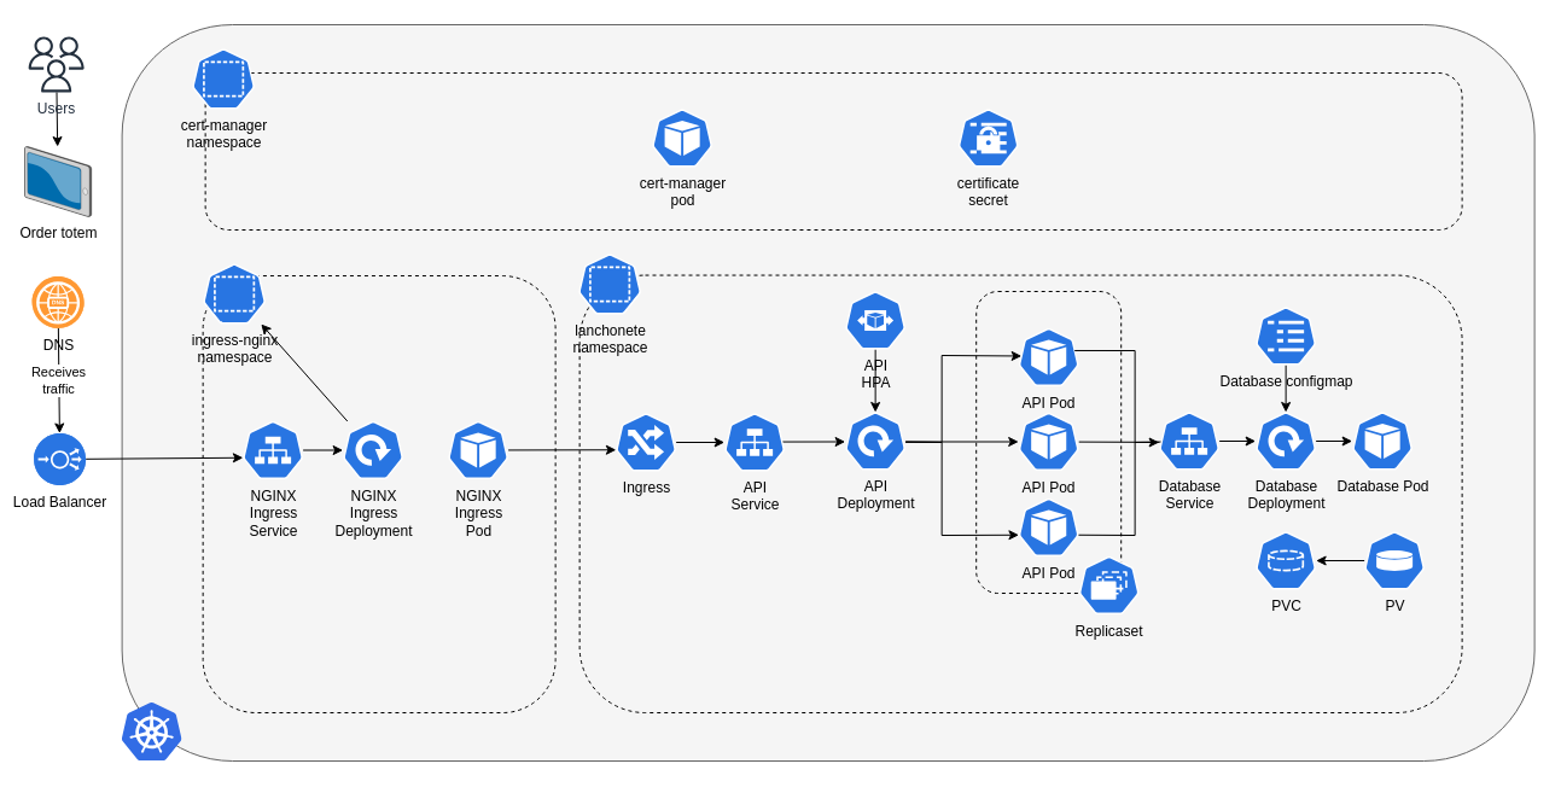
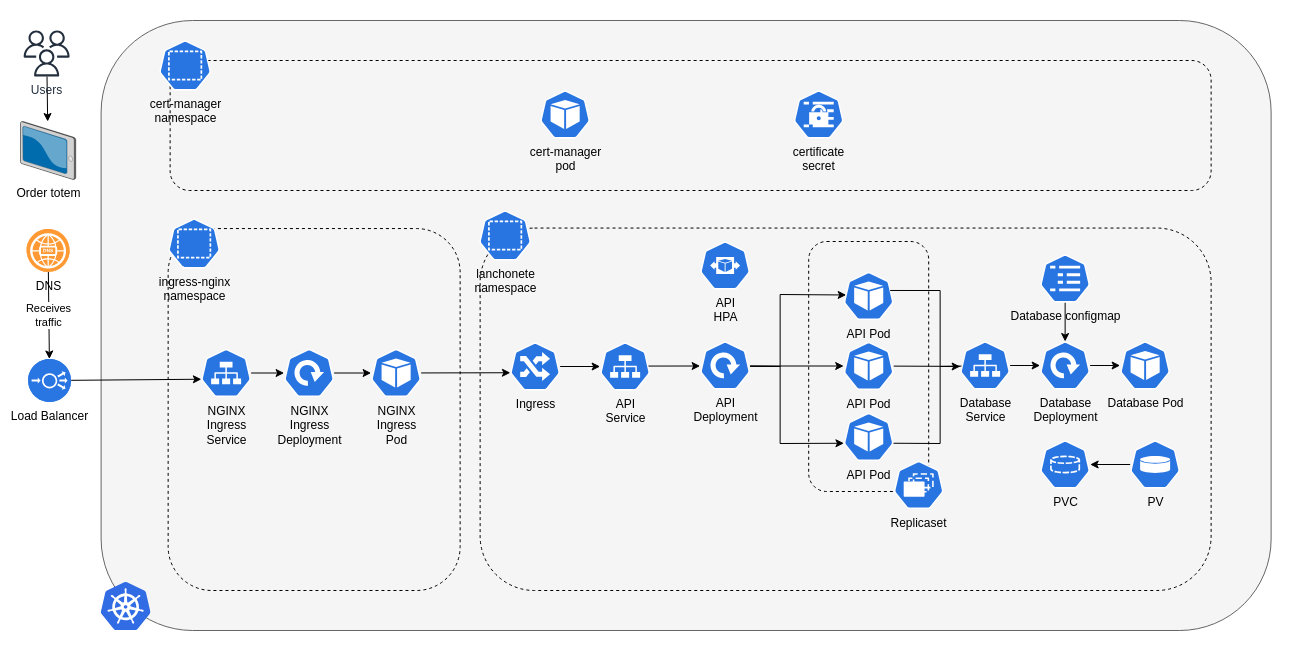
  <mxCell id="0" />
  <mxCell id="1" parent="0" />
  <mxCell id="2" value="" style="rounded=1;whiteSpace=wrap;html=1;fillColor=#f5f5f5;strokeColor=#666666;movable=1;resizable=1;rotatable=1;deletable=1;editable=1;connectable=1;fontColor=#333333;" parent="1" vertex="1"><mxGeometry x="100.62" y="20" width="1170" height="610" as="geometry" /></mxCell>
  <mxCell id="3" value="" style="rounded=1;whiteSpace=wrap;html=1;fillColor=none;strokeColor=#000000;dashed=1;" parent="1" vertex="1"><mxGeometry x="479.63" y="227.55" width="730.99" height="362.45" as="geometry" /></mxCell>
  <mxCell id="4" style="edgeStyle=none;rounded=0;html=1;entryX=0.005;entryY=0.63;entryDx=0;entryDy=0;entryPerimeter=0;startArrow=none;startFill=0;endArrow=classic;endFill=1;" parent="1" source="5" target="36" edge="1"><mxGeometry relative="1" as="geometry" /></mxCell>
  <mxCell id="5" value="Load Balancer" style="fillColor=#2975e2;verticalLabelPosition=bottom;sketch=0;html=1;strokeColor=#ffffff;verticalAlign=top;align=center;points=[[0.145,0.145,0],[0.5,0,0],[0.855,0.145,0],[1,0.5,0],[0.855,0.855,0],[0.5,1,0],[0.145,0.855,0],[0,0.5,0]];pointerEvents=1;shape=mxgraph.cisco_safe.compositeIcon;bgIcon=ellipse;resIcon=mxgraph.cisco_safe.capability.load_balancer;" parent="1" vertex="1"><mxGeometry x="27.62" y="358.5" width="43" height="43" as="geometry" /></mxCell>
  <mxCell id="6" value="" style="rounded=1;whiteSpace=wrap;html=1;fillColor=none;strokeColor=#000000;dashed=1;" parent="1" vertex="1"><mxGeometry x="808.2" y="241" width="120" height="250" as="geometry" /></mxCell>
  <mxCell id="7" value="API Pod" style="sketch=0;html=1;dashed=0;whitespace=wrap;fillColor=#2875E2;strokeColor=#ffffff;points=[[0.005,0.63,0],[0.1,0.2,0],[0.9,0.2,0],[0.5,0,0],[0.995,0.63,0],[0.72,0.99,0],[0.5,1,0],[0.28,0.99,0]];verticalLabelPosition=bottom;align=center;verticalAlign=top;shape=mxgraph.kubernetes.icon;prIcon=pod" parent="1" vertex="1"><mxGeometry x="843.2" y="412.5" width="50" height="48" as="geometry" /></mxCell>
  <mxCell id="8" value="API Pod" style="sketch=0;html=1;dashed=0;whitespace=wrap;fillColor=#2875E2;strokeColor=#ffffff;points=[[0.005,0.63,0],[0.1,0.2,0],[0.9,0.2,0],[0.5,0,0],[0.995,0.63,0],[0.72,0.99,0],[0.5,1,0],[0.28,0.99,0]];verticalLabelPosition=bottom;align=center;verticalAlign=top;shape=mxgraph.kubernetes.icon;prIcon=pod" parent="1" vertex="1"><mxGeometry x="843.2" y="271.5" width="50" height="48" as="geometry" /></mxCell>
- <mxCell id="9" value="" style="edgeStyle=none;rounded=0;html=1;startArrow=none;startFill=0;endArrow=classic;endFill=1;" parent="1" source="10" target="11" edge="1"><mxGeometry relative="1" as="geometry" /></mxCell>
  <mxCell id="10" value="API&lt;br&gt;HPA" style="sketch=0;html=1;dashed=0;whitespace=wrap;fillColor=#2875E2;strokeColor=#ffffff;points=[[0.005,0.63,0],[0.1,0.2,0],[0.9,0.2,0],[0.5,0,0],[0.995,0.63,0],[0.72,0.99,0],[0.5,1,0],[0.28,0.99,0]];verticalLabelPosition=bottom;align=center;verticalAlign=top;shape=mxgraph.kubernetes.icon;prIcon=hpa" parent="1" vertex="1"><mxGeometry x="699.63" y="241" width="50" height="48" as="geometry" /></mxCell>
  <mxCell id="11" value="API&lt;br&gt;Deployment" style="sketch=0;html=1;dashed=0;whitespace=wrap;fillColor=#2875E2;strokeColor=#ffffff;points=[[0.005,0.63,0],[0.1,0.2,0],[0.9,0.2,0],[0.5,0,0],[0.995,0.63,0],[0.72,0.99,0],[0.5,1,0],[0.28,0.99,0]];verticalLabelPosition=bottom;align=center;verticalAlign=top;shape=mxgraph.kubernetes.icon;prIcon=deploy" parent="1" vertex="1"><mxGeometry x="699.63" y="341" width="50" height="48" as="geometry" /></mxCell>
  <mxCell id="12" value="" style="edgeStyle=none;html=1;" parent="1" target="18" edge="1"><mxGeometry relative="1" as="geometry"><mxPoint x="749.63" y="365.5" as="sourcePoint" /></mxGeometry></mxCell>
  <mxCell id="13" style="edgeStyle=none;html=1;entryX=0.05;entryY=0.479;entryDx=0;entryDy=0;entryPerimeter=0;rounded=0;" parent="1" target="8" edge="1"><mxGeometry relative="1" as="geometry"><mxPoint x="749.63" y="365.727" as="sourcePoint" /><Array as="points"><mxPoint x="779.63" y="366" /><mxPoint x="779.63" y="294" /></Array></mxGeometry></mxCell>
  <mxCell id="14" style="edgeStyle=none;html=1;entryX=0.005;entryY=0.63;entryDx=0;entryDy=0;entryPerimeter=0;rounded=0;" parent="1" target="7" edge="1"><mxGeometry relative="1" as="geometry"><mxPoint x="749.63" y="365.727" as="sourcePoint" /><Array as="points"><mxPoint x="779.63" y="366" /><mxPoint x="779.63" y="443" /></Array></mxGeometry></mxCell>
  <mxCell id="15" style="edgeStyle=none;rounded=0;html=1;endArrow=none;endFill=0;" parent="1" target="18" edge="1"><mxGeometry relative="1" as="geometry"><mxPoint x="959.63" y="365.893" as="sourcePoint" /></mxGeometry></mxCell>
  <mxCell id="16" style="edgeStyle=none;rounded=0;html=1;entryX=0.929;entryY=0.385;entryDx=0;entryDy=0;entryPerimeter=0;endArrow=none;endFill=0;startArrow=classic;startFill=1;" parent="1" target="8" edge="1"><mxGeometry relative="1" as="geometry"><mxPoint x="959.63" y="366" as="sourcePoint" /><Array as="points"><mxPoint x="939.63" y="366" /><mxPoint x="939.63" y="290" /></Array></mxGeometry></mxCell>
  <mxCell id="17" style="edgeStyle=none;rounded=0;html=1;entryX=0.995;entryY=0.63;entryDx=0;entryDy=0;entryPerimeter=0;endArrow=none;endFill=0;exitX=0.042;exitY=0.512;exitDx=0;exitDy=0;exitPerimeter=0;" parent="1" source="21" target="7" edge="1"><mxGeometry relative="1" as="geometry"><mxPoint x="959.63" y="366" as="sourcePoint" /><mxPoint x="899.63" y="440" as="targetPoint" /><Array as="points"><mxPoint x="939.63" y="366" /><mxPoint x="939.63" y="443" /></Array></mxGeometry></mxCell>
  <mxCell id="18" value="API Pod" style="sketch=0;html=1;dashed=0;whitespace=wrap;fillColor=#2875E2;strokeColor=#ffffff;points=[[0.005,0.63,0],[0.1,0.2,0],[0.9,0.2,0],[0.5,0,0],[0.995,0.63,0],[0.72,0.99,0],[0.5,1,0],[0.28,0.99,0]];verticalLabelPosition=bottom;align=center;verticalAlign=top;shape=mxgraph.kubernetes.icon;prIcon=pod" parent="1" vertex="1"><mxGeometry x="843.2" y="341.5" width="50" height="48" as="geometry" /></mxCell>
  <mxCell id="19" value="" style="edgeStyle=none;rounded=0;html=1;exitX=0.957;exitY=0.491;exitDx=0;exitDy=0;exitPerimeter=0;" parent="1" source="34" edge="1"><mxGeometry relative="1" as="geometry"><mxPoint x="609.63" y="365.109" as="sourcePoint" /><mxPoint x="699.63" y="365.5" as="targetPoint" /></mxGeometry></mxCell>
  <mxCell id="20" value="" style="edgeStyle=none;rounded=0;html=1;" parent="1" source="21" target="27" edge="1"><mxGeometry relative="1" as="geometry" /></mxCell>
  <mxCell id="21" value="Database&lt;br&gt;Service" style="sketch=0;html=1;dashed=0;whitespace=wrap;fillColor=#2875E2;strokeColor=#ffffff;points=[[0.005,0.63,0],[0.1,0.2,0],[0.9,0.2,0],[0.5,0,0],[0.995,0.63,0],[0.72,0.99,0],[0.5,1,0],[0.28,0.99,0]];verticalLabelPosition=bottom;align=center;verticalAlign=top;shape=mxgraph.kubernetes.icon;prIcon=svc" parent="1" vertex="1"><mxGeometry x="959.63" y="341" width="50" height="48" as="geometry" /></mxCell>
  <mxCell id="22" value="Database Pod" style="sketch=0;html=1;dashed=0;whitespace=wrap;fillColor=#2875E2;strokeColor=#ffffff;points=[[0.005,0.63,0],[0.1,0.2,0],[0.9,0.2,0],[0.5,0,0],[0.995,0.63,0],[0.72,0.99,0],[0.5,1,0],[0.28,0.99,0]];verticalLabelPosition=bottom;align=center;verticalAlign=top;shape=mxgraph.kubernetes.icon;prIcon=pod" parent="1" vertex="1"><mxGeometry x="1119.63" y="341" width="50" height="48" as="geometry" /></mxCell>
  <mxCell id="23" value="PVC" style="sketch=0;html=1;dashed=0;whitespace=wrap;fillColor=#2875E2;strokeColor=#ffffff;points=[[0.005,0.63,0],[0.1,0.2,0],[0.9,0.2,0],[0.5,0,0],[0.995,0.63,0],[0.72,0.99,0],[0.5,1,0],[0.28,0.99,0]];verticalLabelPosition=bottom;align=center;verticalAlign=top;shape=mxgraph.kubernetes.icon;prIcon=pvc" parent="1" vertex="1"><mxGeometry x="1039.63" y="440" width="50" height="48" as="geometry" /></mxCell>
  <mxCell id="24" value="" style="edgeStyle=none;rounded=0;html=1;" parent="1" source="25" target="23" edge="1"><mxGeometry relative="1" as="geometry" /></mxCell>
  <mxCell id="25" value="PV" style="sketch=0;html=1;dashed=0;whitespace=wrap;fillColor=#2875E2;strokeColor=#ffffff;points=[[0.005,0.63,0],[0.1,0.2,0],[0.9,0.2,0],[0.5,0,0],[0.995,0.63,0],[0.72,0.99,0],[0.5,1,0],[0.28,0.99,0]];verticalLabelPosition=bottom;align=center;verticalAlign=top;shape=mxgraph.kubernetes.icon;prIcon=pv" parent="1" vertex="1"><mxGeometry x="1129.63" y="440" width="50" height="48" as="geometry" /></mxCell>
  <mxCell id="26" value="" style="edgeStyle=none;rounded=0;html=1;" parent="1" source="27" target="22" edge="1"><mxGeometry relative="1" as="geometry" /></mxCell>
  <mxCell id="27" value="Database&lt;br&gt;Deployment" style="sketch=0;html=1;dashed=0;whitespace=wrap;fillColor=#2875E2;strokeColor=#ffffff;points=[[0.005,0.63,0],[0.1,0.2,0],[0.9,0.2,0],[0.5,0,0],[0.995,0.63,0],[0.72,0.99,0],[0.5,1,0],[0.28,0.99,0]];verticalLabelPosition=bottom;align=center;verticalAlign=top;shape=mxgraph.kubernetes.icon;prIcon=deploy" parent="1" vertex="1"><mxGeometry x="1039.63" y="341" width="50" height="48" as="geometry" /></mxCell>
  <mxCell id="28" value="Replicaset" style="sketch=0;html=1;dashed=0;whitespace=wrap;fillColor=#2875E2;strokeColor=#ffffff;points=[[0.005,0.63,0],[0.1,0.2,0],[0.9,0.2,0],[0.5,0,0],[0.995,0.63,0],[0.72,0.99,0],[0.5,1,0],[0.28,0.99,0]];verticalLabelPosition=bottom;align=center;verticalAlign=top;shape=mxgraph.kubernetes.icon;prIcon=rs" parent="1" vertex="1"><mxGeometry x="893.2" y="460.5" width="50" height="48" as="geometry" /></mxCell>
  <mxCell id="29" value="" style="rounded=1;whiteSpace=wrap;html=1;fillColor=none;strokeColor=#000000;dashed=1;" parent="1" vertex="1"><mxGeometry x="167.65" y="228.05" width="291.98" height="361.95" as="geometry" /></mxCell>
  <mxCell id="30" value="ingress-nginx&lt;br&gt;namespace" style="sketch=0;html=1;dashed=0;whitespace=wrap;fillColor=#2875E2;strokeColor=#ffffff;points=[[0.005,0.63,0],[0.1,0.2,0],[0.9,0.2,0],[0.5,0,0],[0.995,0.63,0],[0.72,0.99,0],[0.5,1,0],[0.28,0.99,0]];verticalLabelPosition=bottom;align=center;verticalAlign=top;shape=mxgraph.kubernetes.icon;prIcon=ns" parent="1" vertex="1"><mxGeometry x="159.63" y="218.05" width="68.02" height="50" as="geometry" /></mxCell>
  <mxCell id="31" value="lanchonete&lt;br&gt;namespace" style="sketch=0;html=1;dashed=0;whitespace=wrap;fillColor=#2875E2;strokeColor=#ffffff;points=[[0.005,0.63,0],[0.1,0.2,0],[0.9,0.2,0],[0.5,0,0],[0.995,0.63,0],[0.72,0.99,0],[0.5,1,0],[0.28,0.99,0]];verticalLabelPosition=bottom;align=center;verticalAlign=top;shape=mxgraph.kubernetes.icon;prIcon=ns" parent="1" vertex="1"><mxGeometry x="469.63" y="210" width="70" height="50" as="geometry" /></mxCell>
  <mxCell id="32" value="" style="edgeStyle=none;rounded=0;html=1;startArrow=none;startFill=0;endArrow=classic;endFill=1;" parent="1" source="33" target="34" edge="1"><mxGeometry relative="1" as="geometry" /></mxCell>
  <mxCell id="33" value="Ingress" style="sketch=0;html=1;dashed=0;whitespace=wrap;fillColor=#2875E2;strokeColor=#ffffff;points=[[0.005,0.63,0],[0.1,0.2,0],[0.9,0.2,0],[0.5,0,0],[0.995,0.63,0],[0.72,0.99,0],[0.5,1,0],[0.28,0.99,0]];verticalLabelPosition=bottom;align=center;verticalAlign=top;shape=mxgraph.kubernetes.icon;prIcon=ing" parent="1" vertex="1"><mxGeometry x="509.63" y="342" width="50" height="48" as="geometry" /></mxCell>
  <mxCell id="34" value="API&lt;br&gt;Service" style="sketch=0;html=1;dashed=0;whitespace=wrap;fillColor=#2875E2;strokeColor=#ffffff;points=[[0.005,0.63,0],[0.1,0.2,0],[0.9,0.2,0],[0.5,0,0],[0.995,0.63,0],[0.72,0.99,0],[0.5,1,0],[0.28,0.99,0]];verticalLabelPosition=bottom;align=center;verticalAlign=top;shape=mxgraph.kubernetes.icon;prIcon=svc" parent="1" vertex="1"><mxGeometry x="599.63" y="342" width="50" height="48" as="geometry" /></mxCell>
  <mxCell id="35" value="" style="edgeStyle=none;rounded=0;html=1;startArrow=none;startFill=0;endArrow=classic;endFill=1;" parent="1" source="36" target="38" edge="1"><mxGeometry relative="1" as="geometry" /></mxCell>
  <mxCell id="36" value="NGINX&lt;br&gt;Ingress&lt;br&gt;Service" style="sketch=0;html=1;dashed=0;whitespace=wrap;fillColor=#2875E2;strokeColor=#ffffff;points=[[0.005,0.63,0],[0.1,0.2,0],[0.9,0.2,0],[0.5,0,0],[0.995,0.63,0],[0.72,0.99,0],[0.5,1,0],[0.28,0.99,0]];verticalLabelPosition=bottom;align=center;verticalAlign=top;shape=mxgraph.kubernetes.icon;prIcon=svc" parent="1" vertex="1"><mxGeometry x="200.62" y="348.5" width="50" height="48" as="geometry" /></mxCell>
- <mxCell id="37" value="" style="edgeStyle=none;rounded=0;html=1;startArrow=none;startFill=0;endArrow=classic;endFill=1;" parent="1" source="38" target="30" edge="1"><mxGeometry relative="1" as="geometry" /></mxCell>
+ <mxCell id="37" value="" style="edgeStyle=none;rounded=0;html=1;startArrow=none;startFill=0;endArrow=classic;endFill=1;" parent="1" source="38" target="44" edge="1"><mxGeometry relative="1" as="geometry" /></mxCell>
  <mxCell id="38" value="NGINX&lt;br&gt;Ingress&lt;br&gt;Deployment" style="sketch=0;html=1;dashed=0;whitespace=wrap;fillColor=#2875E2;strokeColor=#ffffff;points=[[0.005,0.63,0],[0.1,0.2,0],[0.9,0.2,0],[0.5,0,0],[0.995,0.63,0],[0.72,0.99,0],[0.5,1,0],[0.28,0.99,0]];verticalLabelPosition=bottom;align=center;verticalAlign=top;shape=mxgraph.kubernetes.icon;prIcon=deploy" parent="1" vertex="1"><mxGeometry x="283.62" y="348.5" width="50" height="48" as="geometry" /></mxCell>
  <mxCell id="39" value="" style="rounded=1;whiteSpace=wrap;html=1;fillColor=none;strokeColor=#000000;dashed=1;" parent="1" vertex="1"><mxGeometry x="169.63" y="60" width="1040.99" height="130" as="geometry" /></mxCell>
  <mxCell id="40" value="cert-manager&lt;br&gt;namespace" style="sketch=0;html=1;dashed=0;whitespace=wrap;fillColor=#2875E2;strokeColor=#ffffff;points=[[0.005,0.63,0],[0.1,0.2,0],[0.9,0.2,0],[0.5,0,0],[0.995,0.63,0],[0.72,0.99,0],[0.5,1,0],[0.28,0.99,0]];verticalLabelPosition=bottom;align=center;verticalAlign=top;shape=mxgraph.kubernetes.icon;prIcon=ns" parent="1" vertex="1"><mxGeometry x="150.62" y="40" width="68.02" height="50" as="geometry" /></mxCell>
  <mxCell id="41" value="cert-manager&lt;br&gt;pod" style="sketch=0;html=1;dashed=0;whitespace=wrap;fillColor=#2875E2;strokeColor=#ffffff;points=[[0.005,0.63,0],[0.1,0.2,0],[0.9,0.2,0],[0.5,0,0],[0.995,0.63,0],[0.72,0.99,0],[0.5,1,0],[0.28,0.99,0]];verticalLabelPosition=bottom;align=center;verticalAlign=top;shape=mxgraph.kubernetes.icon;prIcon=pod" parent="1" vertex="1"><mxGeometry x="539.63" y="90" width="50" height="48" as="geometry" /></mxCell>
  <mxCell id="42" value="certificate&lt;br&gt;secret" style="sketch=0;html=1;dashed=0;whitespace=wrap;fillColor=#2875E2;strokeColor=#ffffff;points=[[0.005,0.63,0],[0.1,0.2,0],[0.9,0.2,0],[0.5,0,0],[0.995,0.63,0],[0.72,0.99,0],[0.5,1,0],[0.28,0.99,0]];verticalLabelPosition=bottom;align=center;verticalAlign=top;shape=mxgraph.kubernetes.icon;prIcon=secret" parent="1" vertex="1"><mxGeometry x="793.2" y="90" width="50" height="48" as="geometry" /></mxCell>
  <mxCell id="43" style="edgeStyle=none;rounded=0;html=1;entryX=0.005;entryY=0.63;entryDx=0;entryDy=0;entryPerimeter=0;startArrow=none;startFill=0;endArrow=classic;endFill=1;" parent="1" source="44" target="33" edge="1"><mxGeometry relative="1" as="geometry" /></mxCell>
  <mxCell id="44" value="NGINX&lt;br&gt;Ingress&lt;br&gt;Pod" style="sketch=0;html=1;dashed=0;whitespace=wrap;fillColor=#2875E2;strokeColor=#ffffff;points=[[0.005,0.63,0],[0.1,0.2,0],[0.9,0.2,0],[0.5,0,0],[0.995,0.63,0],[0.72,0.99,0],[0.5,1,0],[0.28,0.99,0]];verticalLabelPosition=bottom;align=center;verticalAlign=top;shape=mxgraph.kubernetes.icon;prIcon=pod" parent="1" vertex="1"><mxGeometry x="370.62" y="348.5" width="50" height="48" as="geometry" /></mxCell>
  <mxCell id="45" value="" style="sketch=0;aspect=fixed;html=1;points=[];align=center;image;fontSize=12;image=img/lib/mscae/Kubernetes.svg;" parent="1" vertex="1"><mxGeometry x="100.62" y="582" width="50" height="48" as="geometry" /></mxCell>
  <mxCell id="46" value="Receives&lt;br&gt;traffic" style="edgeStyle=none;rounded=0;html=1;startArrow=none;startFill=0;endArrow=classic;endFill=1;" parent="1" source="47" target="5" edge="1"><mxGeometry relative="1" as="geometry" /></mxCell>
  <mxCell id="47" value="DNS" style="fillColor=#FF9933;verticalLabelPosition=bottom;sketch=0;html=1;strokeColor=#ffffff;verticalAlign=top;align=center;points=[[0.145,0.145,0],[0.5,0,0],[0.855,0.145,0],[1,0.5,0],[0.855,0.855,0],[0.5,1,0],[0.145,0.855,0],[0,0.5,0]];pointerEvents=1;shape=mxgraph.cisco_safe.compositeIcon;bgIcon=ellipse;resIcon=mxgraph.cisco_safe.capability.dns;" parent="1" vertex="1"><mxGeometry x="26.12" y="228.5" width="43" height="43" as="geometry" /></mxCell>
  <mxCell id="48" value="" style="edgeStyle=none;rounded=0;html=1;startArrow=none;startFill=0;endArrow=classic;endFill=1;" parent="1" source="49" target="50" edge="1"><mxGeometry relative="1" as="geometry" /></mxCell>
  <mxCell id="49" value="Users" style="sketch=0;outlineConnect=0;fontColor=#232F3E;gradientColor=none;fillColor=#232F3D;strokeColor=none;dashed=0;verticalLabelPosition=bottom;verticalAlign=top;align=center;html=1;fontSize=12;fontStyle=0;aspect=fixed;pointerEvents=1;shape=mxgraph.aws4.users;" parent="1" vertex="1"><mxGeometry x="23.17" y="30" width="45.95" height="45.95" as="geometry" /></mxCell>
  <mxCell id="50" value="Order totem" style="verticalLabelPosition=bottom;sketch=0;aspect=fixed;html=1;verticalAlign=top;strokeColor=none;align=center;outlineConnect=0;shape=mxgraph.citrix.tablet_2;fillColor=#FF9933;" parent="1" vertex="1"><mxGeometry x="20" y="121" width="55.25" height="57.95" as="geometry" /></mxCell>
  <mxCell id="51" value="" style="edgeStyle=none;html=1;" edge="1" parent="1" source="52" target="27"><mxGeometry relative="1" as="geometry" /></mxCell>
  <mxCell id="52" value="Database configmap" style="sketch=0;html=1;dashed=0;whitespace=wrap;fillColor=#2875E2;strokeColor=#ffffff;points=[[0.005,0.63,0],[0.1,0.2,0],[0.9,0.2,0],[0.5,0,0],[0.995,0.63,0],[0.72,0.99,0],[0.5,1,0],[0.28,0.99,0]];verticalLabelPosition=bottom;align=center;verticalAlign=top;shape=mxgraph.kubernetes.icon;prIcon=cm" vertex="1" parent="1"><mxGeometry x="1039.63" y="254" width="50" height="48" as="geometry" /></mxCell>
